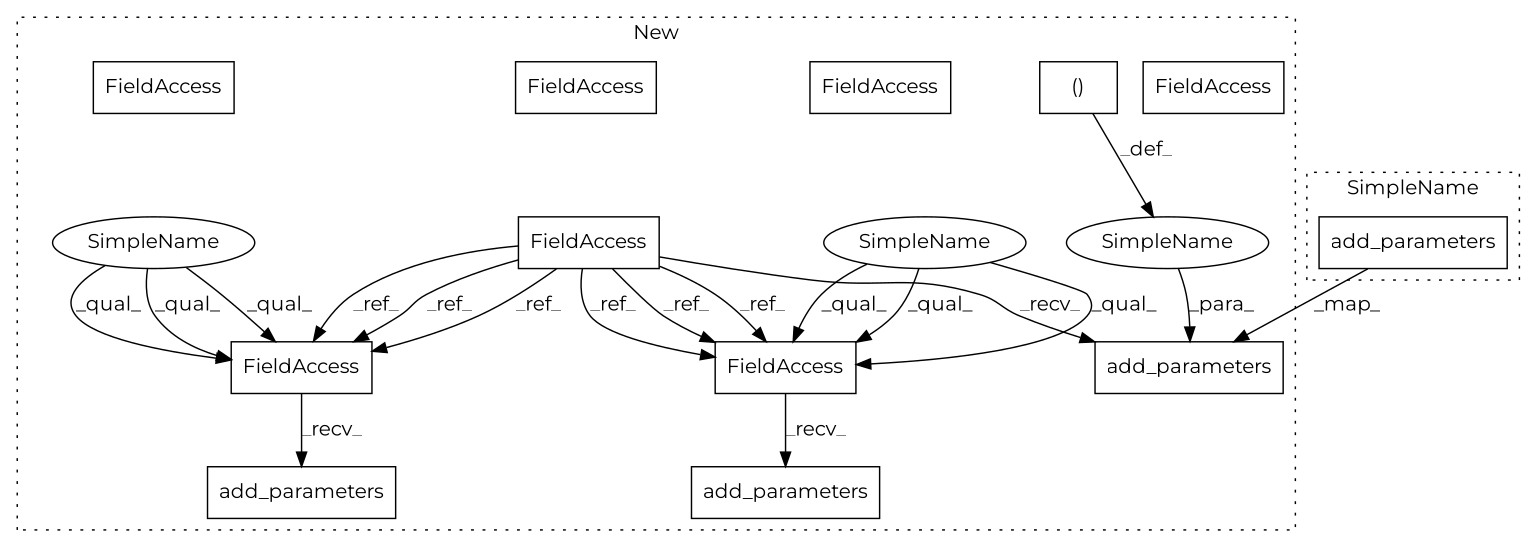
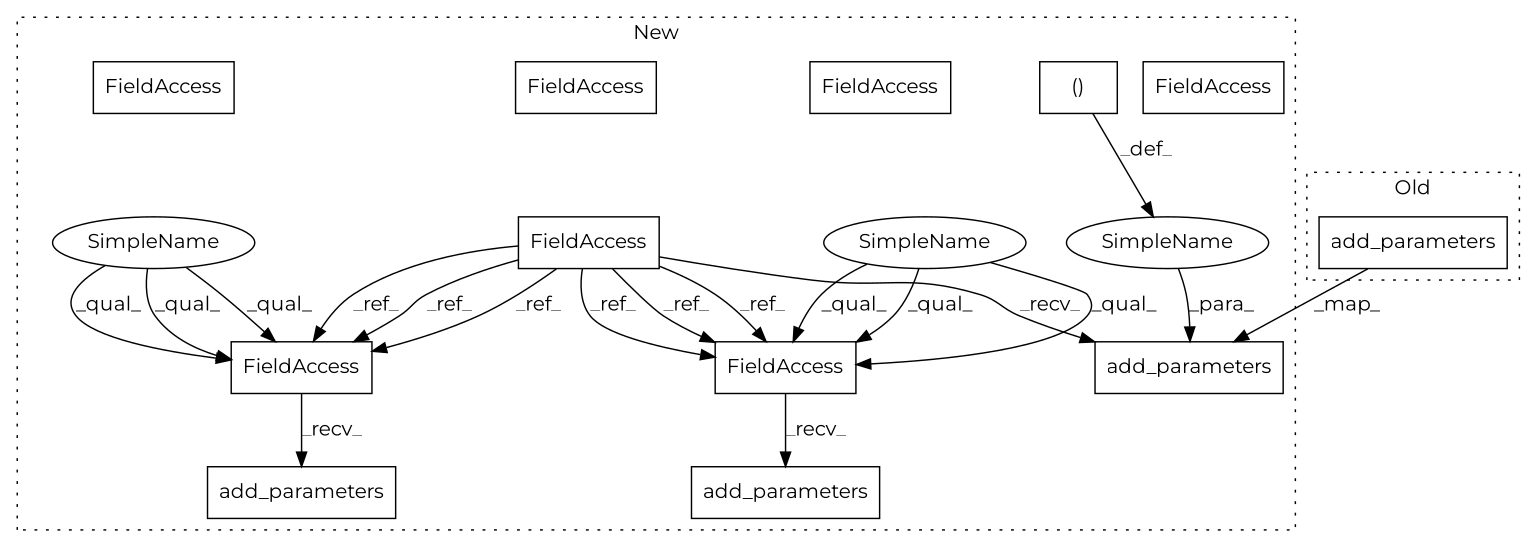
  digraph {
    fontname=Montserrat
    node [a=22 l=10 s=1565 shape=box fontname=Montserrat]
    edge [fontname=Montserrat]
    n1 [a=32 l="22,2" label=add_parameters s="919,996"]
    n2 [label=FieldAccess]
    n3 [a=32 l="15,1" label=add_parameters s="1576,1592"]
    n4 [label=FieldAccess s=569]
    n5 [a=106 l=55 label="()" s=941]
    n6 [a=42 label=SimpleName shape=ellipse l="" s=""]
    n7 [label=FieldAccess s=1490]
    n8 [a=32 l="20,2" label=add_parameters s="1501,1545"]
    n9 [label=FieldAccess]
    n10 [label=FieldAccess s=1490]
    n11 [a=42 l=4 label=SimpleName s=1490 shape=ellipse]
    n12 [a=42 l=4 label=SimpleName shape=ellipse]
    n13 [label=FieldAccess s=1490]
    n14 [label=FieldAccess]
    n15 [a=32 l="20,2" label=add_parameters s="1115,1159"]
    subgraph cluster_1 {
      label=New
      style=dotted
      n1
      n2
      n3
      n4
      n5
      n6
      n7
      n8
      n9
      n10
      n11
      n12
      n13
      n14
    }
    subgraph cluster_2 {
-     label=SimpleName
+     label=Old
      style=dotted
      n15
    }
    n4 -> n1 [label=_recv_]
    n4 -> n13 [label=_ref_]
    n4 -> n13 [label=_ref_]
    n4 -> n13 [label=_ref_]
    n4 -> n14 [label=_ref_]
    n4 -> n14 [label=_ref_]
    n4 -> n14 [label=_ref_]
    n5 -> n6 [label=_def_]
    n6 -> n1 [label=_para_]
    n11 -> n13 [label=_qual_]
    n11 -> n13 [label=_qual_]
    n11 -> n13 [label=_qual_]
    n12 -> n14 [label=_qual_]
    n12 -> n14 [label=_qual_]
    n12 -> n14 [label=_qual_]
    n13 -> n8 [label=_recv_]
    n14 -> n3 [label=_recv_]
    n15 -> n1 [label=_map_]
  }
